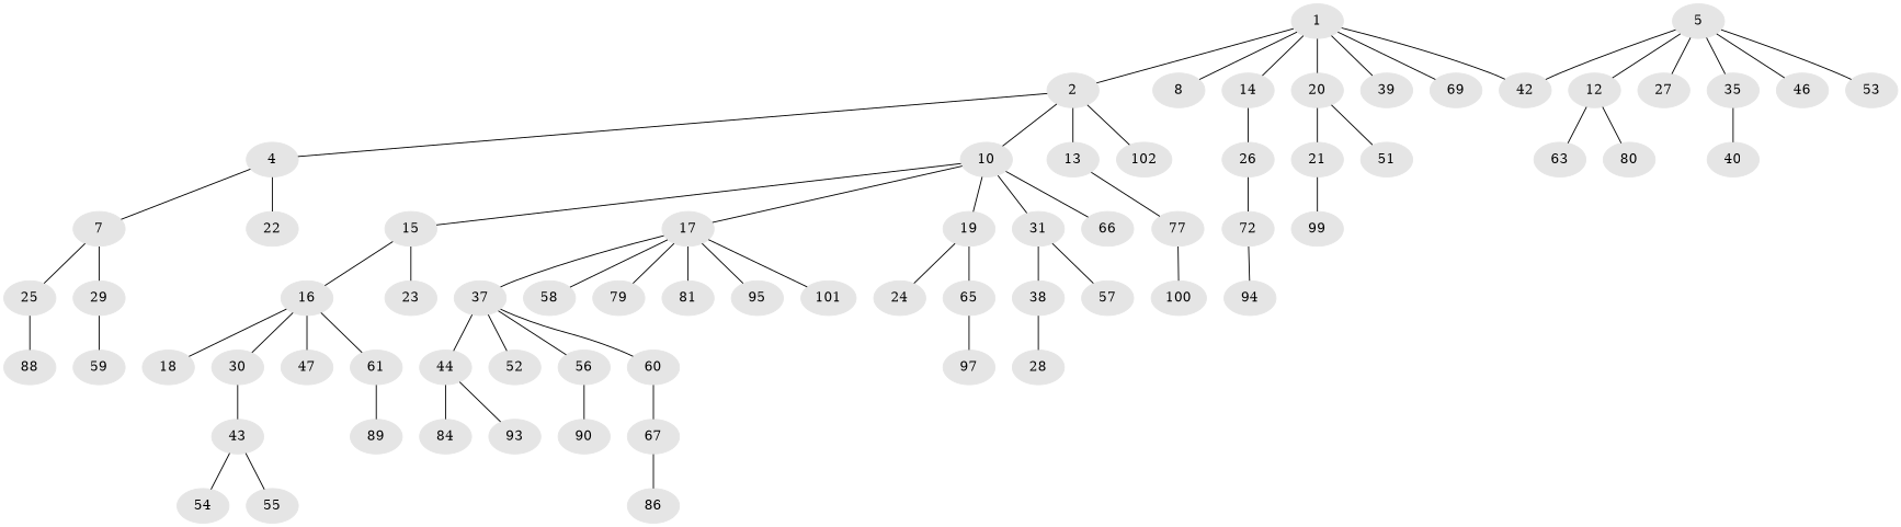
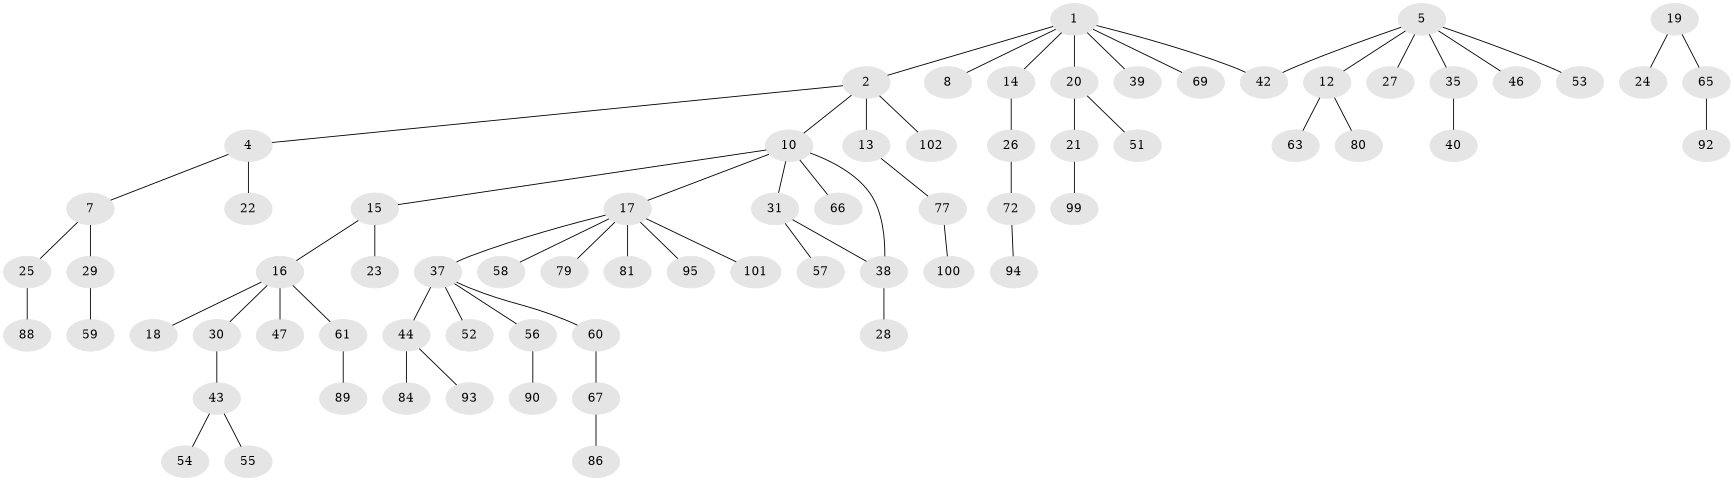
  graph {
    node [color=gray90 style=filled]
    1 [super="+6"]
    2 [super="+3"]
    8 [super="+9"]
    14
    20
    39
    69
    42
    4 [super="+11"]
    10 [super="+33"]
    13
    102
    5 [super="+28"]
    12 [super="+91"]
    27 [super="+73"]
    35 [super="+71"]
    46 [super="+50"]
    53 [super="+78"]
    26 [super="+82"]
    21
    51
    7 [super="+103"]
    22 [super="+36"]
    15
    17 [super="+49"]
    19 [super="+32"]
    31
    66
    77 [super="+96"]
    25 [super="+34"]
    29 [super="+41"]
    63 [super="+98"]
    80
    40
    88
    59 [super="+70"]
    16 [super="+62"]
    23
    37 [super="+48"]
    58
    79
    81 [super="+104"]
    95
    101
    24
    65 [super="+83"]
    38 [super="+87"]
    57
    100
    72
    18 [super="+75"]
    30
    47 [super="+64"]
    61 [super="+76"]
    43
    89
    44 [super="+45"]
    52
    56
    60
-   97
+   97 [label=92]
    99
    94
    54
    55
    n66 [label=28 super="+92"]
    84 [super="+105"]
    93
    90
    67
    86
    1 -- 2
    1 -- 8
    1 -- 14
    1 -- 20
    1 -- 39
    1 -- 69
    1 -- 42
    2 -- 4
    2 -- 10
    2 -- 13
    2 -- 102
    14 -- 26
    20 -- 21
    20 -- 51
    4 -- 7
    4 -- 22
    10 -- 15
    10 -- 17
-   10 -- 19
+   10 -- 38
    10 -- 31
    10 -- 66
    13 -- 77
    5 -- 42
    5 -- 12
    5 -- 27
    5 -- 35
    5 -- 46
    5 -- 53
    12 -- 63
    12 -- 80
    35 -- 40
    26 -- 72
    21 -- 99
    7 -- 25
    7 -- 29
    15 -- 16
    15 -- 23
    17 -- 37
    17 -- 58
    17 -- 79
    17 -- 81
    17 -- 95
    17 -- 101
    19 -- 24
    19 -- 65
    31 -- 38
    31 -- 57
    77 -- 100
    25 -- 88
    29 -- 59
    16 -- 18
    16 -- 30
    16 -- 47
    16 -- 61
    37 -- 44
    37 -- 52
    37 -- 56
    37 -- 60
    65 -- 97
    38 -- n66
    72 -- 94
    30 -- 43
    61 -- 89
    43 -- 54
    43 -- 55
    44 -- 84
    44 -- 93
    56 -- 90
    60 -- 67
    67 -- 86
  }
